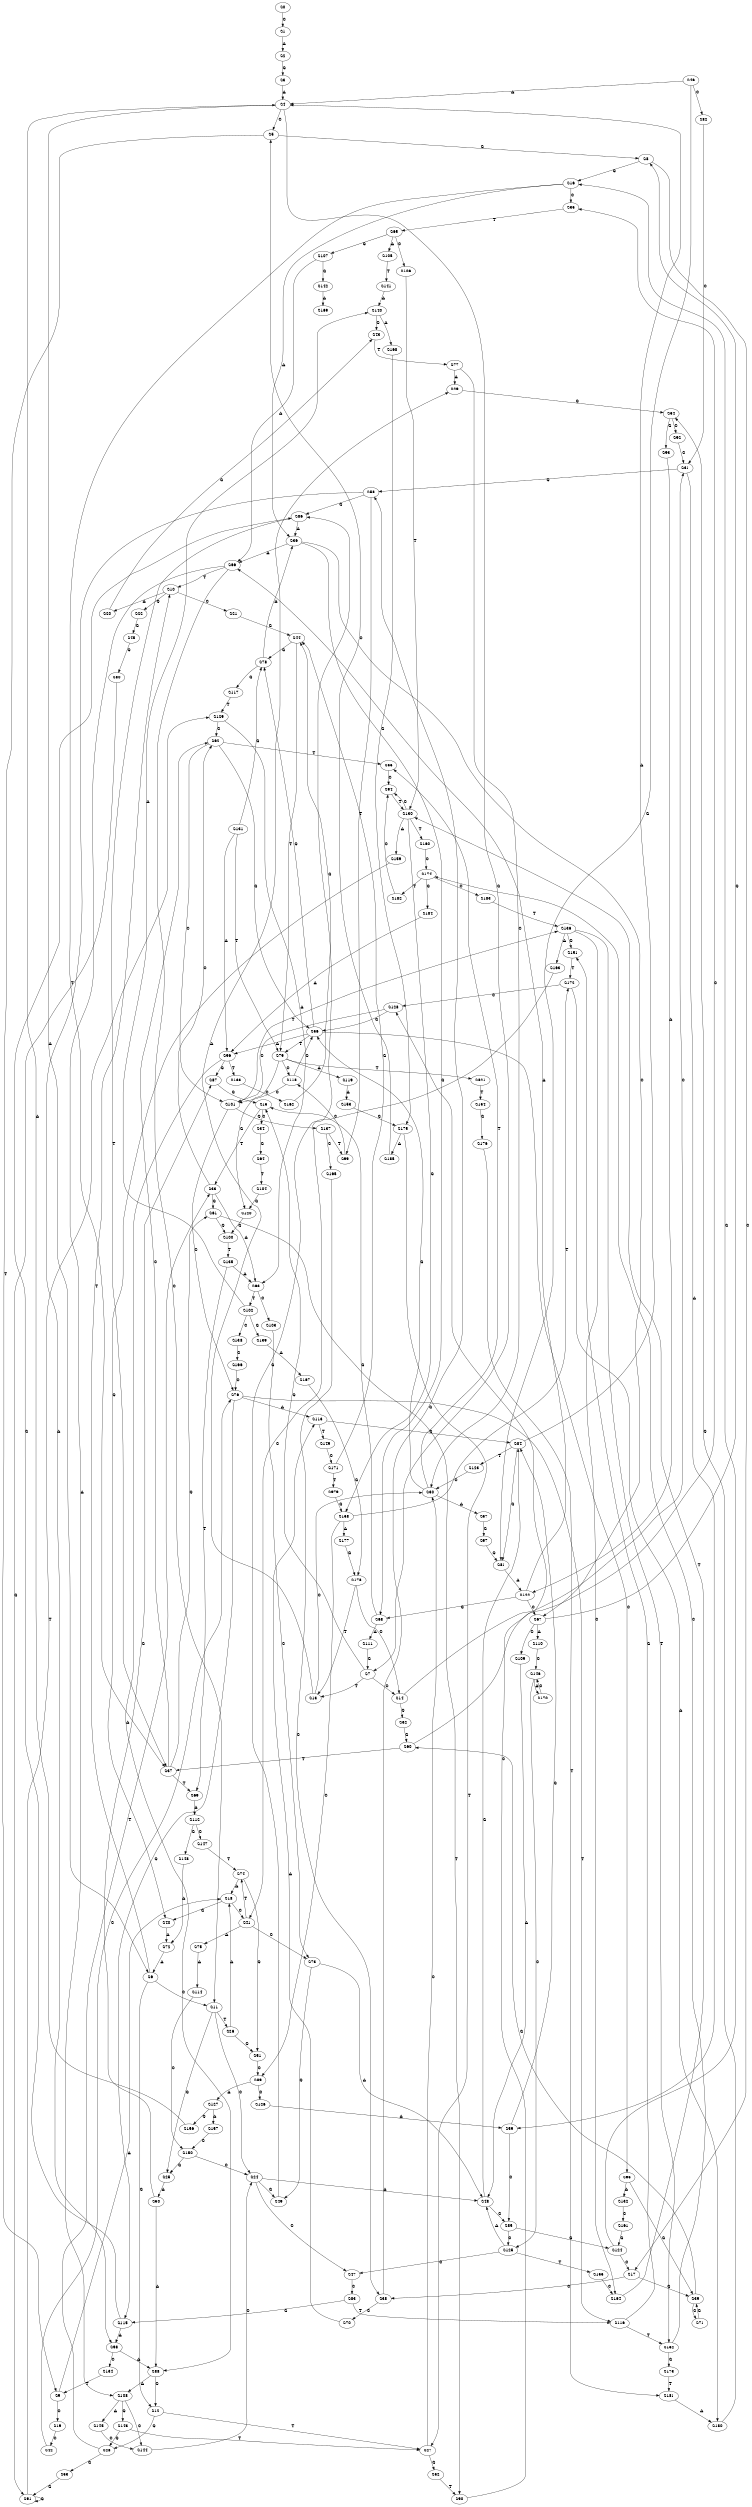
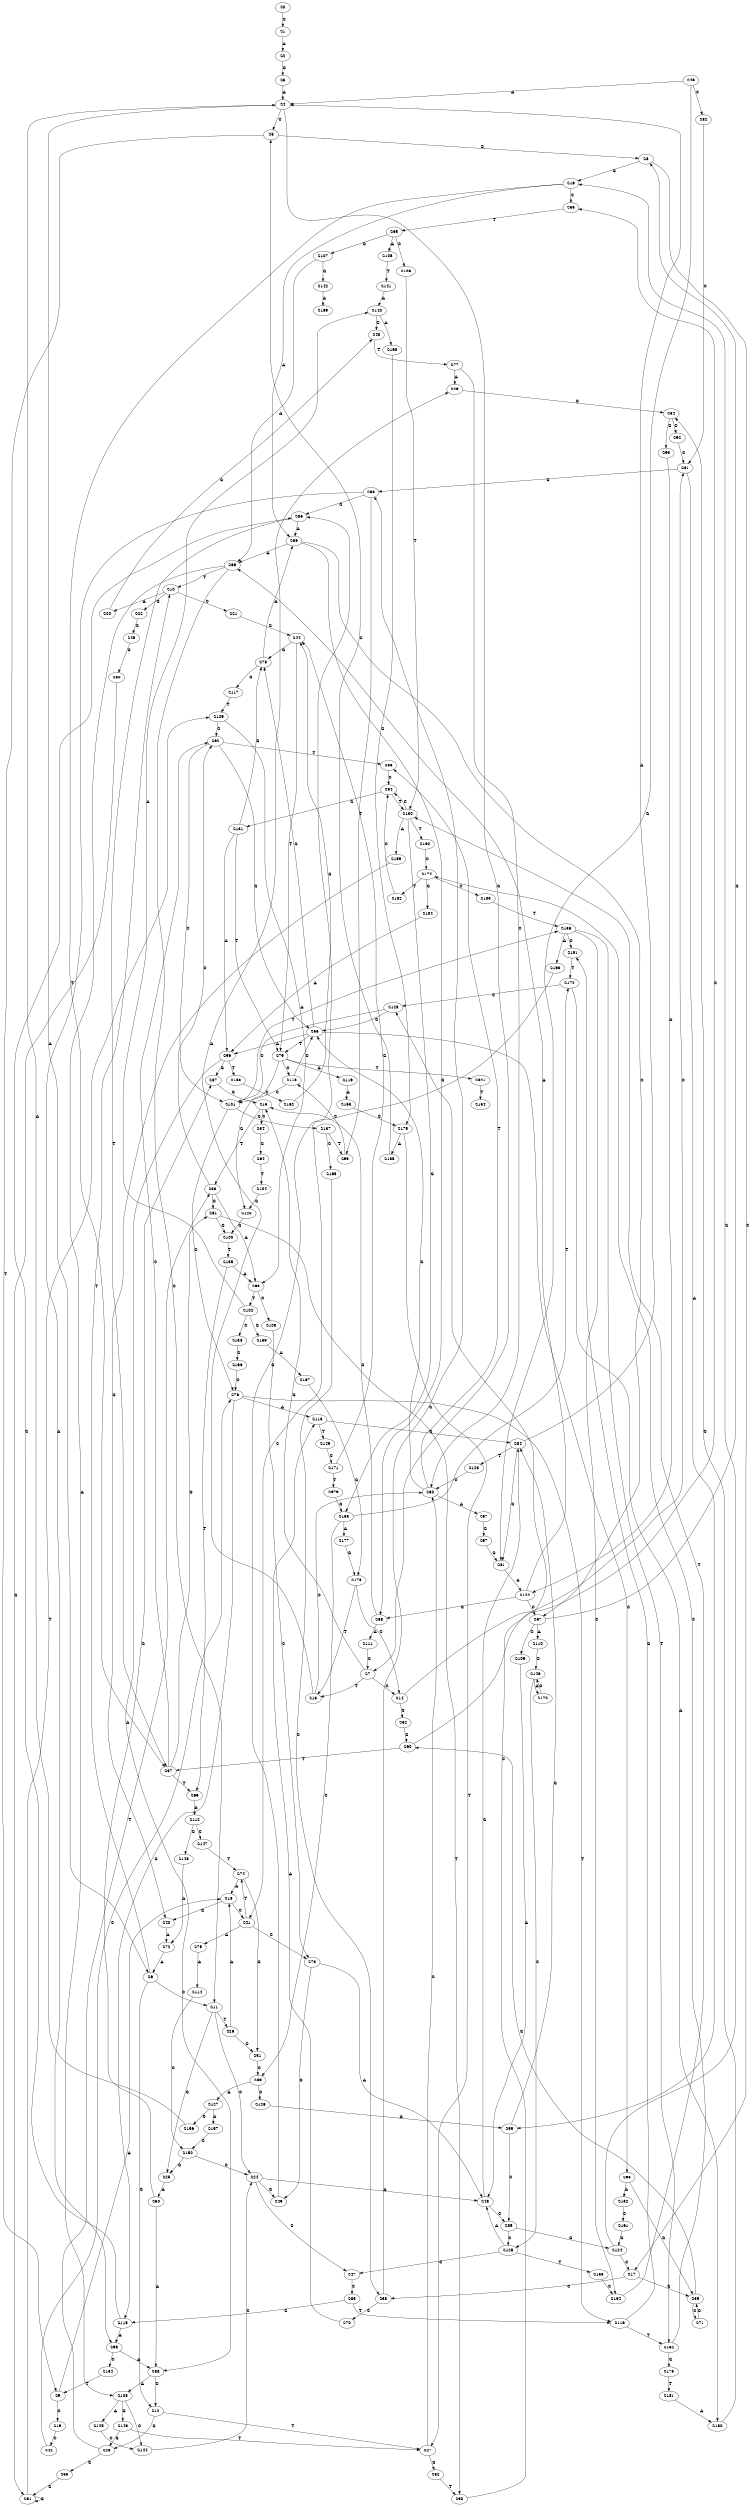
  strict digraph {
    S0
    S1
    S2
    S3
    S4
    S5
    S6
    S7
    S8
    S9
    S10
    S11
    S12
    S13
    S14
    S15
    S16
    S17
    S18
    S19
    S20
    S21
    S22
    S24
    S25
    S26
    S27
    S28
    S29
    S30
    S31
    S32
    S33
    S34
    S35
    S36
    S37
    S38
    S39
    S40
    S41
    S42
    S43
    S44
    S45
    S47
    S48
    S49
    S50
    S51
    S52
    S53
    S54
    S55
    S56
    S57
    S58
    S59
    S60
    S61
    S62
    S63
    S64
    S65
    S66
    S67
    S68
    S69
    S70
    S71
    S72
    S73
    S74
    S75
    S76
    S77
    S78
    S79
    S80
    S46
    S81
    S82
    S83
    S84
    S85
    S86
    S87
    S88
    S89
    S90
    S91
    S92
    S93
    S94
    S95
    S96
    S97
    S98
    S99
    S100
    S101
    S102
    S103
    S104
    S105
    S106
    S107
    S108
    S109
    S110
    S111
    S112
    S113
    S114
    S115
    S116
    S117
    S118
    S119
    S120
    n121 [label=S821]
    S122
    S123
    S124
    S125
    S126
    S127
    S128
    S129
    S130
    S131
    S132
    S133
    S134
    S135
    S136
    S137
    S138
    S139
    S140
    S141
    S142
    S143
    S144
    S145
    S146
    S147
    S148
    S149
    S150
    S151
    S152
    S153
    S154
    S155
    S156
    S157
    S158
    S159
    S160
    S161
    S162
    S163
    S164
    S165
    S166
    S167
    S168
    S169
    S170
    S171
    S172
    S173
    S174
    S175
-   S176
    S177
    S178
    n179 [label=S979]
    S180
    S181
    S182
    S183
    S184
    S185
    S0 -> S1 [label=C]
    S1 -> S2 [label=A]
    S2 -> S3 [label=G]
    S3 -> S4 [label=A]
    S4 -> S5 [label=C]
    S4 -> S6 [label=A]
    S4 -> S7 [label=G]
    S5 -> S8 [label=G]
    S5 -> S9 [label=T]
    S6 -> S10 [label=T]
    S6 -> S11 [label=C]
    S6 -> S12 [label=G]
    S7 -> S13 [label=T]
    S7 -> S14 [label=C]
    S7 -> S15 [label=G]
    S8 -> S16 [label=G]
    S8 -> S17 [label=C]
    S9 -> S18 [label=A]
    S9 -> S19 [label=C]
    S10 -> S20 [label=A]
    S10 -> S21 [label=C]
    S10 -> S22 [label=G]
    S11 -> S24 [label=C]
    S11 -> S25 [label=G]
    S11 -> S26 [label=T]
    S12 -> S27 [label=T]
    S12 -> S28 [label=G]
    S13 -> S29 [label=A]
    S13 -> S30 [label=C]
    S14 -> S31 [label=C]
    S14 -> S32 [label=G]
    S15 -> S33 [label=T]
    S15 -> S34 [label=C]
    S16 -> S35 [label=C]
    S16 -> S36 [label=A]
    S16 -> S37 [label=T]
    S17 -> S38 [label=C]
    S17 -> S39 [label=G]
    S18 -> S40 [label=G]
    S18 -> S41 [label=C]
    S19 -> S42 [label=C]
    S20 -> S43 [label=G]
    S21 -> S44 [label=G]
    S22 -> S45 [label=G]
    S24 -> S47 [label=C]
    S24 -> S48 [label=A]
    S24 -> S49 [label=G]
    S25 -> S50 [label=A]
    S26 -> S18 [label=A]
    S26 -> S51 [label=G]
    S27 -> S30 [label=C]
    S27 -> S52 [label=G]
    S28 -> S33 [label=T]
    S28 -> S53 [label=G]
    S29 -> S54 [label=G]
    S30 -> S55 [label=T]
    S30 -> S56 [label=G]
    S30 -> S57 [label=A]
    S31 -> S58 [label=G]
    S31 -> S59 [label=A]
    S32 -> S60 [label=G]
    S33 -> S61 [label=G]
    S33 -> S62 [label=C]
    S33 -> S63 [label=A]
    S34 -> S64 [label=G]
    S35 -> S65 [label=T]
    S36 -> S66 [label=A]
    S36 -> S67 [label=C]
    S36 -> S68 [label=G]
    S37 -> S61 [label=G]
    S37 -> S62 [label=C]
    S37 -> S69 [label=T]
    S38 -> S58 [label=G]
    S38 -> S70 [label=C]
    S39 -> S60 [label=G]
    S39 -> S71 [label=C]
    S40 -> S72 [label=A]
    S41 -> S73 [label=C]
    S41 -> S74 [label=T]
    S41 -> S75 [label=A]
    S42 -> S76 [label=C]
    S43 -> S77 [label=T]
    S44 -> S78 [label=G]
    S44 -> S79 [label=T]
    S45 -> S80 [label=G]
    S47 -> S83 [label=C]
    S48 -> S84 [label=G]
    S48 -> S85 [label=C]
    S49 -> S86 [label=G]
    S50 -> S87 [label=G]
    S50 -> S88 [label=A]
    S51 -> S89 [label=C]
    S52 -> S90 [label=T]
    S53 -> S91 [label=G]
    S54 -> S92 [label=C]
    S54 -> S93 [label=G]
    S55 -> S94 [label=C]
    S56 -> S78 [label=G]
    S56 -> S79 [label=T]
    S56 -> S95 [label=C]
    S56 -> S96 [label=A]
    S57 -> S97 [label=G]
    S58 -> S86 [label=G]
    S58 -> S98 [label=A]
    S58 -> S99 [label=T]
    S59 -> S84 [label=G]
    S59 -> S85 [label=C]
    S60 -> S35 [label=C]
    S60 -> S37 [label=T]
    S61 -> S90 [label=T]
    S61 -> S100 [label=G]
    S62 -> S55 [label=T]
    S62 -> S56 [label=G]
    S62 -> S101 [label=C]
    S63 -> S102 [label=T]
    S63 -> S103 [label=C]
    S64 -> S104 [label=T]
    S65 -> S105 [label=A]
    S65 -> S106 [label=C]
    S65 -> S107 [label=G]
    S66 -> S10 [label=T]
    S66 -> S11 [label=C]
    S66 -> S108 [label=A]
    S67 -> S8 [label=G]
    S67 -> S109 [label=C]
    S67 -> S110 [label=A]
    S68 -> S15 [label=G]
    S68 -> S111 [label=A]
    S69 -> S112 [label=A]
    S70 -> S113 [label=A]
    S71 -> S39 [label=G]
    S72 -> S6 [label=A]
    S73 -> S48 [label=A]
    S73 -> S49 [label=G]
    S74 -> S18 [label=A]
    S74 -> S51 [label=G]
    S75 -> S114 [label=A]
    S76 -> S113 [label=A]
    S76 -> S115 [label=G]
    S76 -> S116 [label=T]
    S77 -> S29 [label=A]
    S77 -> S30 [label=C]
    S78 -> S36 [label=A]
    S78 -> S117 [label=G]
    S79 -> S118 [label=C]
    S79 -> S119 [label=A]
    S79 -> S120 [label=G]
    S79 -> n121 [label=T]
    S80 -> S91 [label=G]
    S46 -> S4 [label=A]
    S46 -> S81 [label=G]
    S46 -> S82 [label=C]
    S81 -> S122 [label=A]
    S82 -> S31 [label=C]
    S83 -> S115 [label=G]
    S83 -> S116 [label=T]
    S84 -> S4 [label=A]
    S84 -> S81 [label=G]
    S84 -> S123 [label=T]
    S85 -> S124 [label=G]
    S85 -> S125 [label=C]
    S86 -> S36 [label=A]
    S86 -> S37 [label=T]
    S87 -> S15 [label=G]
    S88 -> S12 [label=G]
    S88 -> S108 [label=A]
    S89 -> S126 [label=C]
    S89 -> S127 [label=A]
    S90 -> S128 [label=C]
    S91 -> S91 [label=G]
    S91 -> S129 [label=T]
    S92 -> S31 [label=C]
    S93 -> S122 [label=A]
    S94 -> S130 [label=T]
+   S94 -> S131 [label=G]
    S95 -> S39 [label=G]
    S95 -> S132 [label=A]
    S96 -> S87 [label=G]
    S96 -> S88 [label=A]
    S96 -> S133 [label=T]
    S97 -> S81 [label=G]
    S98 -> S88 [label=A]
    S98 -> S134 [label=C]
    S99 -> S118 [label=C]
    S100 -> S135 [label=T]
    S101 -> S76 [label=C]
    S101 -> S136 [label=T]
    S101 -> S137 [label=G]
    S102 -> S138 [label=C]
    S102 -> S139 [label=G]
    S102 -> S140 [label=A]
    S103 -> S73 [label=C]
    S104 -> S120 [label=G]
    S105 -> S141 [label=T]
    S106 -> S130 [label=T]
    S107 -> S66 [label=A]
    S107 -> S142 [label=G]
    S108 -> S143 [label=G]
    S108 -> S144 [label=C]
    S108 -> S145 [label=A]
    S109 -> S48 [label=A]
    S110 -> S146 [label=C]
    S111 -> S7 [label=G]
    S112 -> S147 [label=C]
    S112 -> S148 [label=G]
    S113 -> S84 [label=G]
    S113 -> S149 [label=T]
    S114 -> S150 [label=C]
    S115 -> S86 [label=G]
    S115 -> S98 [label=A]
    S116 -> S151 [label=G]
    S116 -> S152 [label=T]
    S117 -> S129 [label=T]
    S118 -> S56 [label=G]
    S118 -> S101 [label=C]
    S119 -> S153 [label=A]
    S120 -> S100 [label=G]
    n121 -> S154 [label=T]
    S122 -> S66 [label=A]
    S122 -> S67 [label=C]
    S122 -> S68 [label=G]
    S123 -> S30 [label=C]
    S124 -> S16 [label=G]
    S124 -> S17 [label=C]
    S125 -> S47 [label=C]
    S125 -> S48 [label=A]
    S125 -> S155 [label=T]
    S126 -> S59 [label=A]
    S127 -> S156 [label=G]
    S127 -> S157 [label=A]
    S128 -> S56 [label=G]
    S128 -> S101 [label=C]
    S129 -> S62 [label=C]
    S129 -> S63 [label=A]
    S130 -> S94 [label=C]
    S130 -> S158 [label=G]
    S130 -> S159 [label=A]
    S130 -> S160 [label=T]
    S131 -> S78 [label=G]
    S131 -> S79 [label=T]
    S131 -> S96 [label=A]
    S132 -> S161 [label=C]
    S133 -> S162 [label=C]
    S134 -> S9 [label=T]
    S135 -> S63 [label=A]
    S135 -> S69 [label=T]
    S136 -> S151 [label=G]
    S136 -> S152 [label=T]
    S136 -> S163 [label=A]
    S136 -> S164 [label=C]
    S137 -> S99 [label=T]
    S137 -> S165 [label=C]
    S138 -> S166 [label=C]
    S139 -> S167 [label=A]
    S140 -> S43 [label=G]
    S140 -> S168 [label=A]
    S141 -> S140 [label=A]
    S142 -> S169 [label=A]
    S143 -> S27 [label=T]
    S143 -> S28 [label=G]
    S144 -> S24 [label=C]
    S145 -> S144 [label=C]
    S146 -> S125 [label=C]
    S146 -> S170 [label=A]
    S147 -> S74 [label=T]
    S148 -> S72 [label=A]
    S149 -> S171 [label=C]
    S150 -> S24 [label=C]
    S150 -> S25 [label=G]
    S151 -> S172 [label=T]
    S152 -> S173 [label=G]
    S152 -> S174 [label=C]
    S153 -> S175 [label=G]
-   S154 -> S176 [label=G]
    S155 -> S164 [label=C]
    S156 -> S4 [label=A]
    S157 -> S150 [label=C]
    S158 -> S89 [label=C]
    S158 -> S172 [label=T]
    S158 -> S177 [label=A]
    S159 -> S40 [label=G]
    S160 -> S174 [label=C]
    S161 -> S124 [label=G]
    S162 -> S44 [label=G]
    S163 -> S41 [label=C]
    S164 -> S130 [label=T]
    S165 -> S38 [label=C]
    S166 -> S76 [label=C]
    S167 -> S178 [label=G]
    S168 -> S175 [label=G]
    S170 -> S146 [label=C]
    S171 -> S44 [label=G]
    S171 -> n179 [label=T]
    S172 -> S128 [label=C]
    S172 -> S180 [label=A]
    S173 -> S181 [label=T]
    S174 -> S182 [label=T]
    S174 -> S183 [label=C]
    S174 -> S184 [label=G]
    S175 -> S27 [label=T]
    S175 -> S185 [label=A]
-   S176 -> S181 [label=T]
    S177 -> S178 [label=G]
    S178 -> S13 [label=T]
    S178 -> S14 [label=C]
    n179 -> S158 [label=G]
    S180 -> S54 [label=G]
    S181 -> S180 [label=A]
    S182 -> S94 [label=C]
    S183 -> S136 [label=T]
    S184 -> S96 [label=A]
    S185 -> S5 [label=C]
  }
